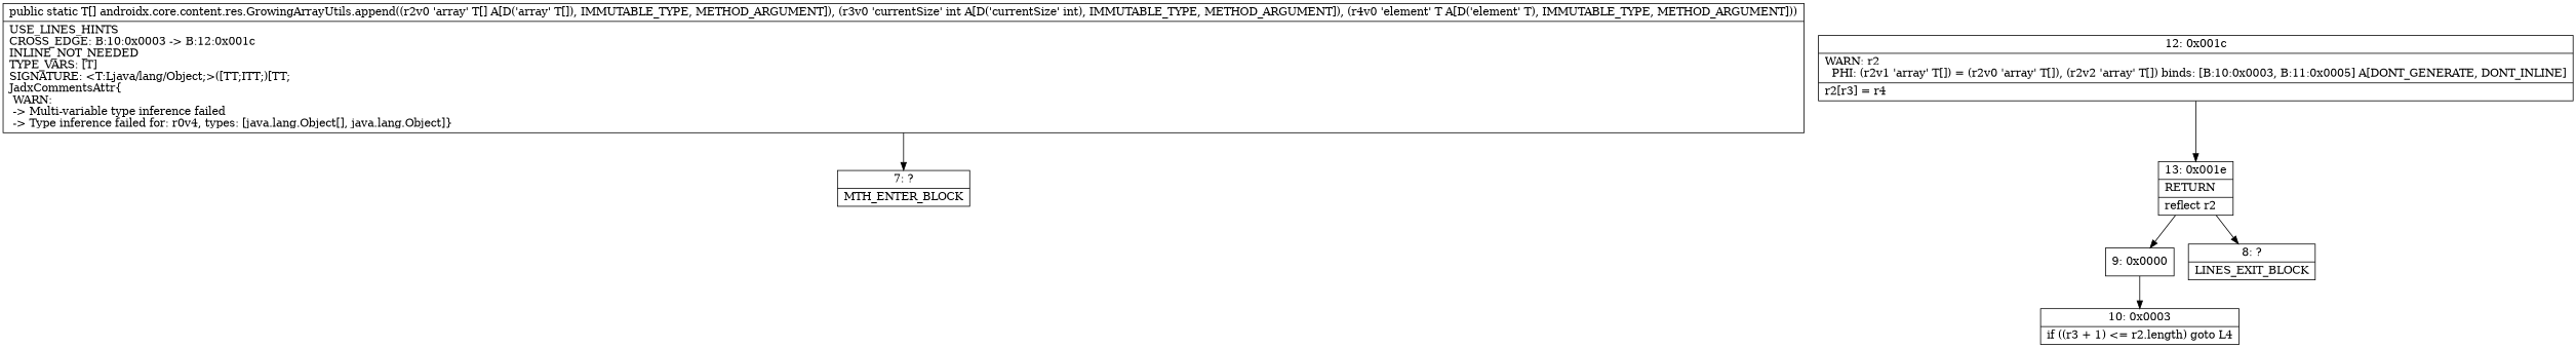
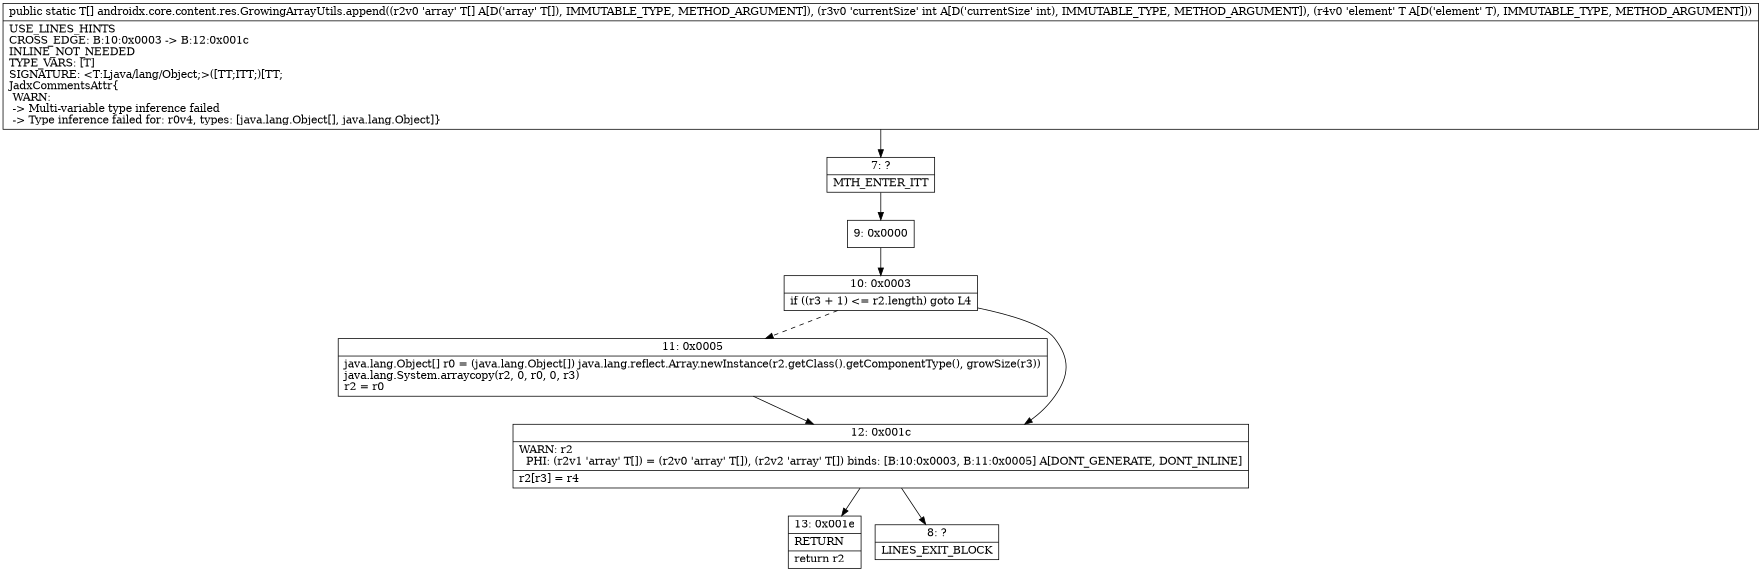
  digraph {
    node [shape=record]
-   n1 [label="{7\:\ ?|MTH_ENTER_BLOCK\l}"]
+   n1 [label="{7\:\ ?|MTH_ENTER_ITT\l}"]
    n2 [label="{9\:\ 0x0000}"]
    n3 [label="{10\:\ 0x0003|if ((r3 + 1) \<= r2.length) goto L4\l}"]
+   n4 [label="{11\:\ 0x0005|java.lang.Object[] r0 = (java.lang.Object[]) java.lang.reflect.Array.newInstance(r2.getClass().getComponentType(), growSize(r3))\ljava.lang.System.arraycopy(r2, 0, r0, 0, r3)\lr2 = r0\l}"]
    n5 [label="{12\:\ 0x001c|WARN: r2 \l  PHI: (r2v1 'array' T[]) = (r2v0 'array' T[]), (r2v2 'array' T[]) binds: [B:10:0x0003, B:11:0x0005] A[DONT_GENERATE, DONT_INLINE]\l|r2[r3] = r4\l}"]
-   n6 [label="{13\:\ 0x001e|RETURN\l|reflect r2\l}"]
+   n6 [label="{13\:\ 0x001e|RETURN\l|return r2\l}"]
    n7 [label="{8\:\ ?|LINES_EXIT_BLOCK\l}"]
    n8 [label="{public static T[] androidx.core.content.res.GrowingArrayUtils.append((r2v0 'array' T[] A[D('array' T[]), IMMUTABLE_TYPE, METHOD_ARGUMENT]), (r3v0 'currentSize' int A[D('currentSize' int), IMMUTABLE_TYPE, METHOD_ARGUMENT]), (r4v0 'element' T A[D('element' T), IMMUTABLE_TYPE, METHOD_ARGUMENT]))  | USE_LINES_HINTS\lCROSS_EDGE: B:10:0x0003 \-\> B:12:0x001c\lINLINE_NOT_NEEDED\lTYPE_VARS: [T]\lSIGNATURE: \<T:Ljava\/lang\/Object;\>([TT;ITT;)[TT;\lJadxCommentsAttr\{\l WARN: \l \-\> Multi\-variable type inference failed\l \-\> Type inference failed for: r0v4, types: [java.lang.Object[], java.lang.Object]\}\l}"]
-   n6 -> n2
+   n1 -> n2
    n2 -> n3
+   n3 -> n4 [style=dashed]
+   n3 -> n5
+   n4 -> n5
    n5 -> n6
-   n6 -> n7
+   n5 -> n7
    n8 -> n1
  }
